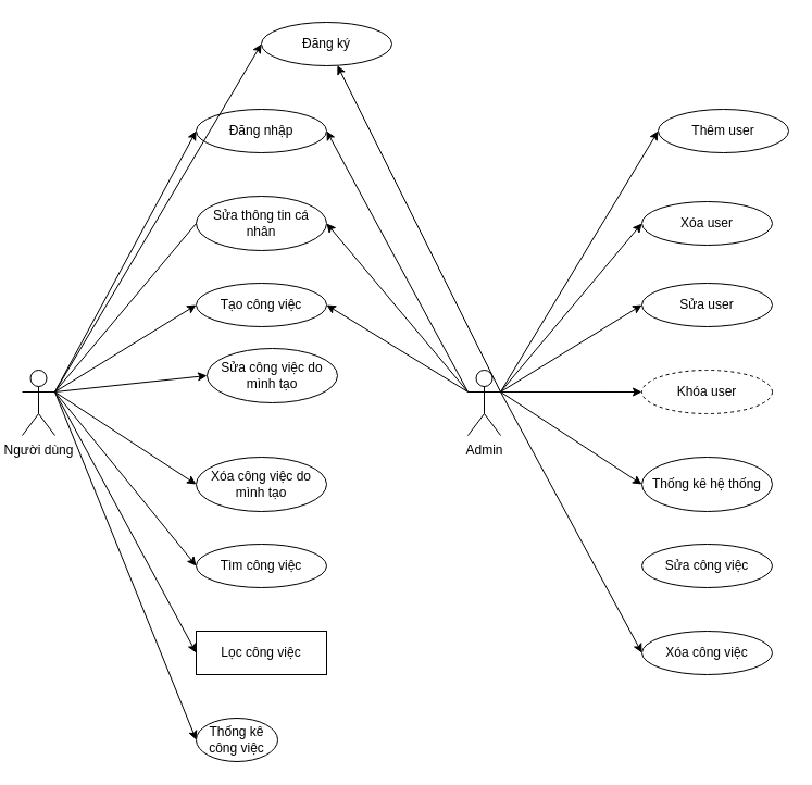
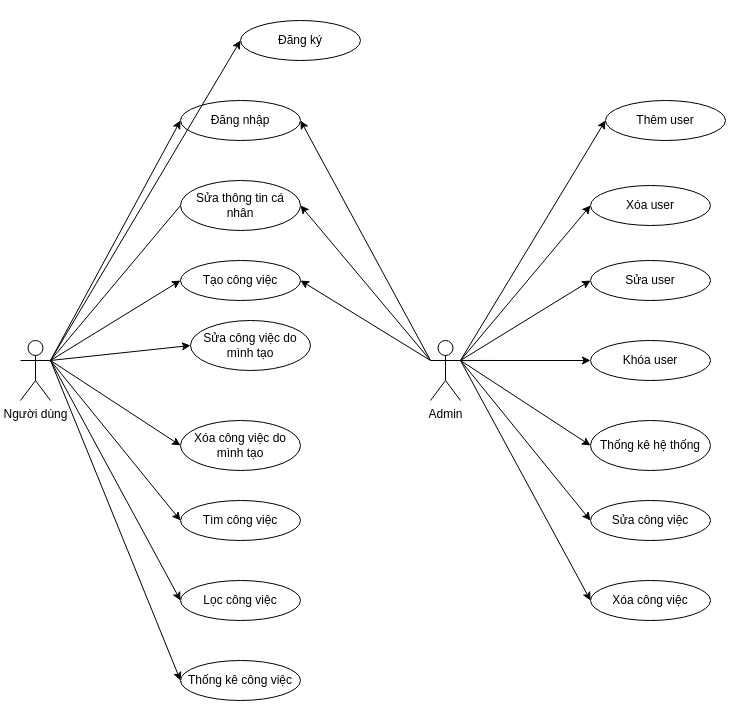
  <mxCell id="0" />
  <mxCell id="1" parent="0" />
  <mxCell id="2" value="Người dùng" style="shape=umlActor;verticalLabelPosition=bottom;verticalAlign=top;html=1;horizontal=1;" parent="1" vertex="1"><mxGeometry x="20" y="340" width="30" height="60" as="geometry" /></mxCell>
  <mxCell id="3" value="Đăng ký" style="ellipse;whiteSpace=wrap;html=1;" parent="1" vertex="1"><mxGeometry x="240" y="20" width="120" height="40" as="geometry" /></mxCell>
  <mxCell id="4" value="Đăng nh&lt;span style=&quot;background-color: initial;&quot;&gt;ập&lt;/span&gt;" style="ellipse;whiteSpace=wrap;html=1;" parent="1" vertex="1"><mxGeometry x="180" y="100" width="120" height="40" as="geometry" /></mxCell>
  <mxCell id="5" value="Sửa thông tin cá nhân" style="ellipse;whiteSpace=wrap;html=1;" parent="1" vertex="1"><mxGeometry x="180" y="180" width="120" height="50" as="geometry" /></mxCell>
  <mxCell id="6" value="Tạo công việc" style="ellipse;whiteSpace=wrap;html=1;" parent="1" vertex="1"><mxGeometry x="180" y="260" width="120" height="40" as="geometry" /></mxCell>
  <mxCell id="7" value="Sửa công việc do mình tạo" style="ellipse;whiteSpace=wrap;html=1;" parent="1" vertex="1"><mxGeometry x="190" y="320" width="120" height="50" as="geometry" /></mxCell>
  <mxCell id="8" value="Xóa công việc do mình tạo" style="ellipse;whiteSpace=wrap;html=1;" parent="1" vertex="1"><mxGeometry x="180" y="420" width="120" height="50" as="geometry" /></mxCell>
  <mxCell id="9" value="Tìm công việc" style="ellipse;whiteSpace=wrap;html=1;" parent="1" vertex="1"><mxGeometry x="180" y="500" width="120" height="40" as="geometry" /></mxCell>
- <mxCell id="10" value="Lọc công việc" style="whiteSpace=wrap;html=1;rounded=0;" parent="1" vertex="1"><mxGeometry x="180" y="580" width="120" height="40" as="geometry" /></mxCell>
- <mxCell id="11" value="Thống kê công việc" style="ellipse;whiteSpace=wrap;html=1;" parent="1" vertex="1"><mxGeometry x="180" y="660" width="75" height="40" as="geometry" /></mxCell>
+ <mxCell id="10" value="Lọc công việc" style="ellipse;whiteSpace=wrap;html=1;" parent="1" vertex="1"><mxGeometry x="180" y="580" width="120" height="40" as="geometry" /></mxCell>
+ <mxCell id="11" value="Thống kê công việc" style="ellipse;whiteSpace=wrap;html=1;" parent="1" vertex="1"><mxGeometry x="180" y="660" width="120" height="40" as="geometry" /></mxCell>
  <mxCell id="12" value="Admin" style="shape=umlActor;verticalLabelPosition=bottom;verticalAlign=top;html=1;horizontal=1;" parent="1" vertex="1"><mxGeometry x="430" y="340" width="30" height="60" as="geometry" /></mxCell>
  <mxCell id="13" value="Thêm user" style="ellipse;whiteSpace=wrap;html=1;" parent="1" vertex="1"><mxGeometry x="605" y="100" width="120" height="40" as="geometry" /></mxCell>
  <mxCell id="14" value="Xóa user" style="ellipse;whiteSpace=wrap;html=1;" parent="1" vertex="1"><mxGeometry x="590" y="185" width="120" height="40" as="geometry" /></mxCell>
  <mxCell id="15" value="Sửa user" style="ellipse;whiteSpace=wrap;html=1;" parent="1" vertex="1"><mxGeometry x="590" y="260" width="120" height="40" as="geometry" /></mxCell>
- <mxCell id="16" value="Khóa user" style="ellipse;whiteSpace=wrap;html=1;dashed=1;" parent="1" vertex="1"><mxGeometry x="590" y="340" width="120" height="40" as="geometry" /></mxCell>
+ <mxCell id="16" value="Khóa user" style="ellipse;whiteSpace=wrap;html=1;" parent="1" vertex="1"><mxGeometry x="590" y="340" width="120" height="40" as="geometry" /></mxCell>
  <mxCell id="17" value="Thống kê hệ thống" style="ellipse;whiteSpace=wrap;html=1;" parent="1" vertex="1"><mxGeometry x="590" y="420" width="120" height="50" as="geometry" /></mxCell>
  <mxCell id="18" value="Sửa công việc" style="ellipse;whiteSpace=wrap;html=1;" parent="1" vertex="1"><mxGeometry x="590" y="500" width="120" height="40" as="geometry" /></mxCell>
  <mxCell id="19" value="Xóa công việc" style="ellipse;whiteSpace=wrap;html=1;" parent="1" vertex="1"><mxGeometry x="590" y="580" width="120" height="40" as="geometry" /></mxCell>
  <mxCell id="20" value="" style="endArrow=classic;html=1;rounded=0;exitX=1;exitY=0.333;exitDx=0;exitDy=0;exitPerimeter=0;entryX=0;entryY=0.5;entryDx=0;entryDy=0;" parent="1" source="2" target="3" edge="1"><mxGeometry width="50" height="50" relative="1" as="geometry"><mxPoint x="30" y="380" as="sourcePoint" /><mxPoint x="80" y="330" as="targetPoint" /><Array as="points" /></mxGeometry></mxCell>
  <mxCell id="21" value="" style="endArrow=classic;html=1;rounded=0;exitX=1;exitY=0.333;exitDx=0;exitDy=0;exitPerimeter=0;entryX=0;entryY=0.5;entryDx=0;entryDy=0;" parent="1" source="2" target="4" edge="1"><mxGeometry width="50" height="50" relative="1" as="geometry"><mxPoint x="60" y="330" as="sourcePoint" /><mxPoint x="120" y="240" as="targetPoint" /><Array as="points" /></mxGeometry></mxCell>
  <mxCell id="22" value="" style="endArrow=none;html=1;rounded=0;entryX=0;entryY=0.5;entryDx=0;entryDy=0;exitX=1;exitY=0.333;exitDx=0;exitDy=0;exitPerimeter=0;" parent="1" source="2" target="5" edge="1"><mxGeometry width="50" height="50" relative="1" as="geometry"><mxPoint x="50" y="560" as="sourcePoint" /><mxPoint x="100" y="510" as="targetPoint" /></mxGeometry></mxCell>
  <mxCell id="23" value="" style="endArrow=classic;html=1;rounded=0;entryX=0;entryY=0.5;entryDx=0;entryDy=0;exitX=1;exitY=0.333;exitDx=0;exitDy=0;exitPerimeter=0;" parent="1" source="2" target="6" edge="1"><mxGeometry width="50" height="50" relative="1" as="geometry"><mxPoint x="40" y="310" as="sourcePoint" /><mxPoint x="80" y="460" as="targetPoint" /></mxGeometry></mxCell>
  <mxCell id="24" value="" style="endArrow=classic;html=1;rounded=0;entryX=0;entryY=0.5;entryDx=0;entryDy=0;exitX=1;exitY=0.333;exitDx=0;exitDy=0;exitPerimeter=0;" parent="1" source="2" target="7" edge="1"><mxGeometry width="50" height="50" relative="1" as="geometry"><mxPoint x="70" y="500" as="sourcePoint" /><mxPoint x="120" y="450" as="targetPoint" /></mxGeometry></mxCell>
  <mxCell id="25" value="" style="endArrow=classic;html=1;rounded=0;entryX=0;entryY=0.5;entryDx=0;entryDy=0;exitX=1;exitY=0.333;exitDx=0;exitDy=0;exitPerimeter=0;" parent="1" source="2" target="8" edge="1"><mxGeometry width="50" height="50" relative="1" as="geometry"><mxPoint x="90" y="470" as="sourcePoint" /><mxPoint x="140" y="420" as="targetPoint" /></mxGeometry></mxCell>
  <mxCell id="26" value="" style="endArrow=classic;html=1;rounded=0;entryX=0;entryY=0.5;entryDx=0;entryDy=0;exitX=1;exitY=0.333;exitDx=0;exitDy=0;exitPerimeter=0;" parent="1" source="2" target="9" edge="1"><mxGeometry width="50" height="50" relative="1" as="geometry"><mxPoint x="50" y="330" as="sourcePoint" /><mxPoint x="120" y="450" as="targetPoint" /></mxGeometry></mxCell>
  <mxCell id="27" value="" style="endArrow=classic;html=1;rounded=0;entryX=0;entryY=0.5;entryDx=0;entryDy=0;exitX=1;exitY=0.333;exitDx=0;exitDy=0;exitPerimeter=0;" parent="1" source="2" target="10" edge="1"><mxGeometry width="50" height="50" relative="1" as="geometry"><mxPoint x="50" y="330" as="sourcePoint" /><mxPoint x="120" y="570" as="targetPoint" /></mxGeometry></mxCell>
  <mxCell id="28" value="" style="endArrow=classic;html=1;rounded=0;entryX=0;entryY=0.5;entryDx=0;entryDy=0;exitX=1;exitY=0.333;exitDx=0;exitDy=0;exitPerimeter=0;" parent="1" source="2" target="11" edge="1"><mxGeometry width="50" height="50" relative="1" as="geometry"><mxPoint x="40" y="600" as="sourcePoint" /><mxPoint x="90" y="550" as="targetPoint" /></mxGeometry></mxCell>
  <mxCell id="29" value="" style="endArrow=classic;html=1;rounded=0;exitX=1;exitY=0.333;exitDx=0;exitDy=0;exitPerimeter=0;entryX=0;entryY=0.5;entryDx=0;entryDy=0;" parent="1" source="12" target="13" edge="1"><mxGeometry width="50" height="50" relative="1" as="geometry"><mxPoint x="380" y="360" as="sourcePoint" /><mxPoint x="430" y="310" as="targetPoint" /></mxGeometry></mxCell>
  <mxCell id="30" value="" style="endArrow=classic;html=1;rounded=0;entryX=0;entryY=0.5;entryDx=0;entryDy=0;exitX=1;exitY=0.333;exitDx=0;exitDy=0;exitPerimeter=0;" parent="1" source="12" target="15" edge="1"><mxGeometry width="50" height="50" relative="1" as="geometry"><mxPoint x="430" y="520" as="sourcePoint" /><mxPoint x="480" y="470" as="targetPoint" /></mxGeometry></mxCell>
  <mxCell id="31" value="" style="endArrow=classic;html=1;rounded=0;entryX=0;entryY=0.5;entryDx=0;entryDy=0;exitX=1;exitY=0.333;exitDx=0;exitDy=0;exitPerimeter=0;" parent="1" source="12" target="19" edge="1"><mxGeometry width="50" height="50" relative="1" as="geometry"><mxPoint x="370" y="290" as="sourcePoint" /><mxPoint x="420" y="240" as="targetPoint" /></mxGeometry></mxCell>
  <mxCell id="32" value="" style="endArrow=classic;html=1;rounded=0;exitX=0;exitY=0.333;exitDx=0;exitDy=0;exitPerimeter=0;entryX=1;entryY=0.5;entryDx=0;entryDy=0;" parent="1" source="12" target="4" edge="1"><mxGeometry width="50" height="50" relative="1" as="geometry"><mxPoint x="360" y="200" as="sourcePoint" /><mxPoint x="410" y="150" as="targetPoint" /></mxGeometry></mxCell>
  <mxCell id="33" value="" style="endArrow=classic;html=1;rounded=0;entryX=0;entryY=0.5;entryDx=0;entryDy=0;exitX=1;exitY=0.333;exitDx=0;exitDy=0;exitPerimeter=0;" parent="1" source="12" target="16" edge="1"><mxGeometry width="50" height="50" relative="1" as="geometry"><mxPoint x="330" y="470" as="sourcePoint" /><mxPoint x="380" y="420" as="targetPoint" /></mxGeometry></mxCell>
- <mxCell id="34" value="" style="endArrow=classic;html=1;rounded=0;exitX=1;exitY=0.333;exitDx=0;exitDy=0;exitPerimeter=0;" parent="1" source="12" target="3" edge="1"><mxGeometry width="50" height="50" relative="1" as="geometry"><mxPoint x="340" y="640" as="sourcePoint" /><mxPoint x="390" y="590" as="targetPoint" /></mxGeometry></mxCell>
+ <mxCell id="34" value="" style="endArrow=classic;html=1;rounded=0;entryX=0;entryY=0.5;entryDx=0;entryDy=0;exitX=1;exitY=0.333;exitDx=0;exitDy=0;exitPerimeter=0;" parent="1" source="12" target="18" edge="1"><mxGeometry width="50" height="50" relative="1" as="geometry"><mxPoint x="340" y="640" as="sourcePoint" /><mxPoint x="390" y="590" as="targetPoint" /></mxGeometry></mxCell>
  <mxCell id="35" value="" style="endArrow=classic;html=1;rounded=0;entryX=0;entryY=0.5;entryDx=0;entryDy=0;exitX=1;exitY=0.333;exitDx=0;exitDy=0;exitPerimeter=0;" parent="1" source="12" target="17" edge="1"><mxGeometry width="50" height="50" relative="1" as="geometry"><mxPoint x="430" y="640" as="sourcePoint" /><mxPoint x="480" y="590" as="targetPoint" /></mxGeometry></mxCell>
  <mxCell id="36" value="" style="endArrow=classic;html=1;rounded=0;entryX=0;entryY=0.5;entryDx=0;entryDy=0;exitX=1;exitY=0.333;exitDx=0;exitDy=0;exitPerimeter=0;" parent="1" source="12" target="14" edge="1"><mxGeometry width="50" height="50" relative="1" as="geometry"><mxPoint x="360" y="380" as="sourcePoint" /><mxPoint x="410" y="330" as="targetPoint" /></mxGeometry></mxCell>
  <mxCell id="37" value="" style="endArrow=classic;html=1;rounded=0;entryX=1;entryY=0.5;entryDx=0;entryDy=0;exitX=0;exitY=0.333;exitDx=0;exitDy=0;exitPerimeter=0;" parent="1" source="12" target="6" edge="1"><mxGeometry width="50" height="50" relative="1" as="geometry"><mxPoint x="400" y="590" as="sourcePoint" /><mxPoint x="450" y="540" as="targetPoint" /></mxGeometry></mxCell>
  <mxCell id="38" value="" style="endArrow=classic;html=1;rounded=0;entryX=1;entryY=0.5;entryDx=0;entryDy=0;exitX=0;exitY=0.333;exitDx=0;exitDy=0;exitPerimeter=0;" parent="1" source="12" target="5" edge="1"><mxGeometry width="50" height="50" relative="1" as="geometry"><mxPoint x="370" y="490" as="sourcePoint" /><mxPoint x="420" y="440" as="targetPoint" /></mxGeometry></mxCell>
